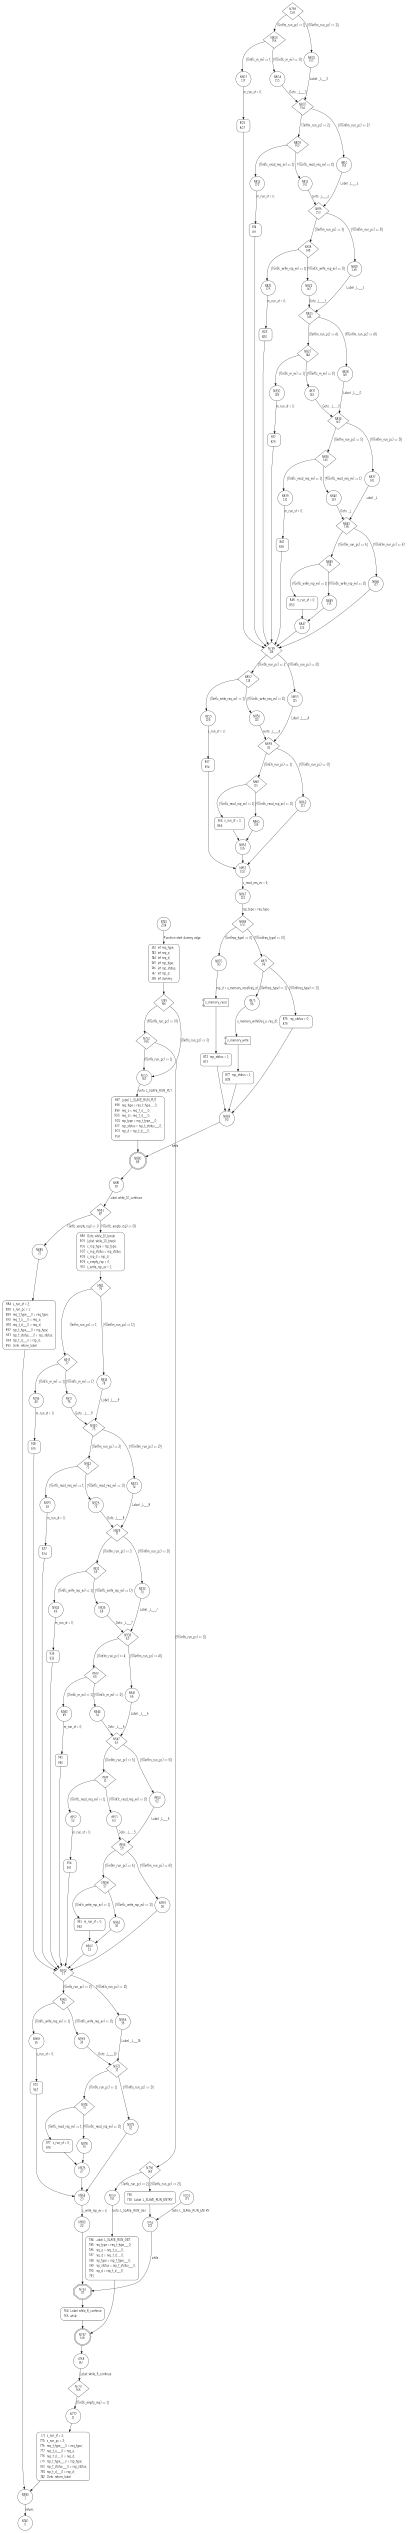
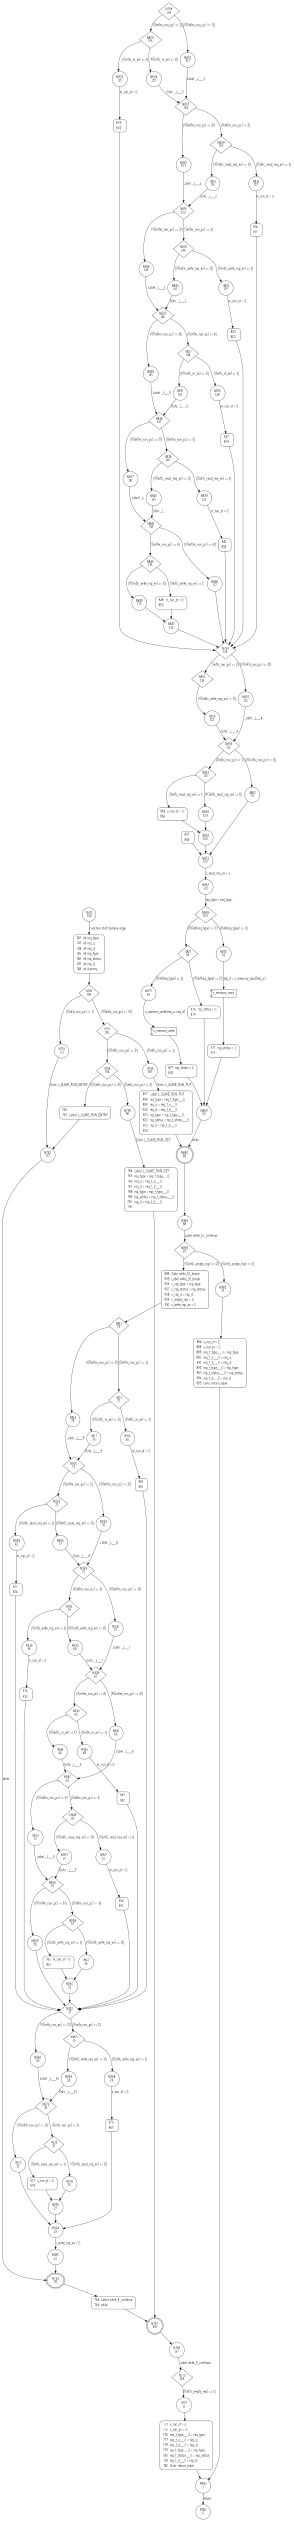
  digraph {
    fontname="Comic Neue"
    node [fontname="Comic Neue" shape=circle]
    edge [fontname="Comic Neue"]
    n1 [label="N741\n204"]
    n2 [fillcolor=white label=<<table border="0" cellborder="0" cellpadding="3" bgcolor="white"><tr><td align="right">742</td><td align="left">int req_type;</td></tr><tr><td align="right">743</td><td align="left">int req_a;</td></tr><tr><td align="right">744</td><td align="left">int req_d;</td></tr><tr><td align="right">745</td><td align="left">int rsp_type;</td></tr><tr><td align="right">746</td><td align="left">int rsp_status;</td></tr><tr><td align="right">747</td><td align="left">int rsp_d;</td></tr><tr><td align="right">748</td><td align="left">int dummy;</td></tr></table>> penwidth=1 shape=Mrecord style="filled,bold"]
    n3 [label="N749\n196" shape=diamond]
    n4 [label="N751\n173"]
    n5 [label="N752\n195" shape=diamond]
    n6 [label="N762\n172"]
    n7 [label="N755\n182"]
    n8 [label="N756\n194" shape=diamond]
    n9 [label="N763\n171" shape=doubleoctagon]
    n10 [fillcolor=white label=<<table border="0" cellborder="0" cellpadding="3" bgcolor="white"><tr><td align="right">897</td><td align="left">Label: L_SLAVE_RUN_PUT</td></tr><tr><td align="right">898</td><td align="left">req_type = req_t_type___0;</td></tr><tr><td align="right">899</td><td align="left">req_a = req_t_a___0;</td></tr><tr><td align="right">900</td><td align="left">req_d = req_t_d___0;</td></tr><tr><td align="right">901</td><td align="left">rsp_type = rsp_t_type___0;</td></tr><tr><td align="right">902</td><td align="left">rsp_status = rsp_t_status___0;</td></tr><tr><td align="right">903</td><td align="left">rsp_d = rsp_t_d___0;</td></tr><tr><td align="right">904</td><td align="left"></td></tr></table>> penwidth=1 shape=Mrecord style="filled,bold"]
    n11 [label="N759\n191"]
    n12 [fillcolor=white label=<<table border="0" cellborder="0" cellpadding="3" bgcolor="white"><tr><td align="right">760</td><td align="left"></td></tr><tr><td align="right">750</td><td align="left">Label: L_SLAVE_RUN_ENTRY</td></tr></table>> penwidth=1 shape=Mrecord style="filled,bold"]
    n13 [label="N880\n89" shape=doublecircle]
    n14 [fillcolor=white label=<<table border="0" cellborder="0" cellpadding="3" bgcolor="white"><tr><td align="right">784</td><td align="left">Label: L_SLAVE_RUN_GET</td></tr><tr><td align="right">785</td><td align="left">req_type = req_t_type___0;</td></tr><tr><td align="right">786</td><td align="left">req_a = req_t_a___0;</td></tr><tr><td align="right">787</td><td align="left">req_d = req_t_d___0;</td></tr><tr><td align="right">788</td><td align="left">rsp_type = rsp_t_type___0;</td></tr><tr><td align="right">789</td><td align="left">rsp_status = rsp_t_status___0;</td></tr><tr><td align="right">790</td><td align="left">rsp_d = rsp_t_d___0;</td></tr><tr><td align="right">791</td><td align="left"></td></tr></table>> penwidth=1 shape=Mrecord style="filled,bold"]
    n15 [label="N767\n168" shape=doublecircle]
    n16 [fillcolor=white label=<<table border="0" cellborder="0" cellpadding="3" bgcolor="white"><tr><td align="right">764</td><td align="left">Label: while_8_continue</td></tr><tr><td align="right">766</td><td align="left">while</td></tr></table>> penwidth=1 shape=Mrecord style="filled,bold"]
    n17 [label="N768\n167"]
    n18 [label="N770\n166" shape=diamond]
    n19 [label="N772\n11"]
    n20 [fillcolor=white label=<<table border="0" cellborder="0" cellpadding="3" bgcolor="white"><tr><td align="right">771</td><td align="left">s_run_st = 2;</td></tr><tr><td align="right">775</td><td align="left">s_run_pc = 2;</td></tr><tr><td align="right">776</td><td align="left">req_t_type___0 = req_type;</td></tr><tr><td align="right">777</td><td align="left">req_t_a___0 = req_a;</td></tr><tr><td align="right">778</td><td align="left">req_t_d___0 = req_d;</td></tr><tr><td align="right">779</td><td align="left">rsp_t_type___0 = rsp_type;</td></tr><tr><td align="right">780</td><td align="left">rsp_t_status___0 = rsp_status;</td></tr><tr><td align="right">781</td><td align="left">rsp_t_d___0 = rsp_d;</td></tr><tr><td align="right">742</td><td align="left">Goto: return_label</td></tr></table>> penwidth=1 shape=Mrecord style="filled,bold"]
    n21 [label="N983\n1"]
    n22 [label="N798\n158" shape=diamond]
    n23 [label="N800\n156" shape=diamond]
    n24 [label="N801\n157"]
    n25 [label="N803\n119"]
    n26 [label="N804\n155"]
    n27 [label="N807\n154" shape=diamond]
    n28 [fillcolor=white label=<<table border="0" cellborder="0" cellpadding="3" bgcolor="white"><tr><td align="right">805</td><td align="left"></td></tr><tr><td align="right">802</td><td align="left"></td></tr></table>> penwidth=1 shape=Mrecord style="filled,bold"]
    n29 [label="N809\n152" shape=diamond]
    n30 [label="N810\n153"]
    n31 [label="N812\n122"]
    n32 [label="N813\n151"]
    n33 [label="N816\n150" shape=diamond]
    n34 [fillcolor=white label=<<table border="0" cellborder="0" cellpadding="3" bgcolor="white"><tr><td align="right">814</td><td align="left"></td></tr><tr><td align="right">811</td><td align="left"></td></tr></table>> penwidth=1 shape=Mrecord style="filled,bold"]
    n35 [label="N818\n148" shape=diamond]
    n36 [label="N819\n149"]
    n37 [label="N821\n125"]
    n38 [label="N822\n147"]
    n39 [label="N825\n146" shape=diamond]
    n40 [fillcolor=white label=<<table border="0" cellborder="0" cellpadding="3" bgcolor="white"><tr><td align="right">823</td><td align="left"></td></tr><tr><td align="right">820</td><td align="left"></td></tr></table>> penwidth=1 shape=Mrecord style="filled,bold"]
    n41 [label="N827\n144" shape=diamond]
    n42 [label="N828\n145"]
    n43 [label="N830\n128"]
    n44 [label="N831\n143"]
    n45 [label="N834\n142" shape=diamond]
    n46 [fillcolor=white label=<<table border="0" cellborder="0" cellpadding="3" bgcolor="white"><tr><td align="right">832</td><td align="left"></td></tr><tr><td align="right">829</td><td align="left"></td></tr></table>> penwidth=1 shape=Mrecord style="filled,bold"]
    n47 [label="N836\n140" shape=diamond]
    n48 [label="N837\n141"]
    n49 [label="N839\n131"]
    n50 [label="N840\n139"]
    n51 [label="N843\n138" shape=diamond]
    n52 [fillcolor=white label=<<table border="0" cellborder="0" cellpadding="3" bgcolor="white"><tr><td align="right">841</td><td align="left"></td></tr><tr><td align="right">838</td><td align="left"></td></tr></table>> penwidth=1 shape=Mrecord style="filled,bold"]
    n53 [label="N845\n136" shape=diamond]
    n54 [label="N846\n137"]
    n55 [fillcolor=white label=<<table border="0" cellborder="0" cellpadding="3" bgcolor="white"><tr><td align="right">848</td><td align="left">m_run_st = 0;</td></tr><tr><td align="right">850</td><td align="left"></td></tr></table>> penwidth=1 shape=Mrecord style="filled,bold"]
    n56 [label="N849\n135"]
    n57 [label="N799\n116" shape=diamond]
    n58 [label="N847\n132"]
    n59 [label="N852\n114" shape=diamond]
    n60 [label="N853\n115"]
-   n61 [label="N855\n105"]
    n62 [label="N856\n113"]
    n63 [label="N859\n112" shape=diamond]
    n64 [fillcolor=white label=<<table border="0" cellborder="0" cellpadding="3" bgcolor="white"><tr><td align="right">857</td><td align="left"></td></tr><tr><td align="right">854</td><td align="left"></td></tr></table>> penwidth=1 shape=Mrecord style="filled,bold"]
    n65 [label="N861\n110" shape=diamond]
    n66 [label="N862\n111"]
    n67 [fillcolor=white label=<<table border="0" cellborder="0" cellpadding="3" bgcolor="white"><tr><td align="right">864</td><td align="left">s_run_st = 0;</td></tr><tr><td align="right">866</td><td align="left"></td></tr></table>> penwidth=1 shape=Mrecord style="filled,bold"]
    n68 [label="N865\n109"]
    n69 [label="N851\n102"]
    n70 [label="N863\n106"]
    n71 [label="N867\n101"]
    n72 [label="N868\n100" shape=diamond]
    n73 [label="N870\n93"]
    n74 [label="N871\n99" shape=diamond]
    n75 [label=s_memory_read shape=component]
    n76 [label="N875\n96"]
    n77 [fillcolor=white label=<<table border="0" cellborder="0" cellpadding="3" bgcolor="white"><tr><td align="right">876</td><td align="left">rsp_status = 0;</td></tr><tr><td align="right">879</td><td align="left"></td></tr></table>> penwidth=1 shape=Mrecord style="filled,bold"]
    n78 [fillcolor=white label=<<table border="0" cellborder="0" cellpadding="3" bgcolor="white"><tr><td align="right">872</td><td align="left">rsp_status = 1;</td></tr><tr><td align="right">873</td><td align="left"></td></tr></table>> penwidth=1 shape=Mrecord style="filled,bold"]
    n79 [label=s_memory_write shape=component]
    n80 [label="N869\n90"]
    n81 [fillcolor=white label=<<table border="0" cellborder="0" cellpadding="3" bgcolor="white"><tr><td align="right">877</td><td align="left">rsp_status = 1;</td></tr><tr><td align="right">878</td><td align="left"></td></tr></table>> penwidth=1 shape=Mrecord style="filled,bold"]
    n82 [label="N881\n88"]
    n83 [label="N883\n87" shape=diamond]
    n84 [label="N885\n21"]
    n85 [fillcolor=white label=<<table border="0" cellborder="0" cellpadding="3" bgcolor="white"><tr><td align="right">886</td><td align="left">Goto: while_10_break</td></tr><tr><td align="right">905</td><td align="left">Label: while_10_break</td></tr><tr><td align="right">906</td><td align="left">c_rsp_type = rsp_type;</td></tr><tr><td align="right">907</td><td align="left">c_rsp_status = rsp_status;</td></tr><tr><td align="right">908</td><td align="left">c_rsp_d = rsp_d;</td></tr><tr><td align="right">909</td><td align="left">c_empty_rsp = 0;</td></tr><tr><td align="right">910</td><td align="left">c_write_rsp_ev = 1;</td></tr></table>> penwidth=1 shape=Mrecord style="filled,bold"]
    n86 [fillcolor=white label=<<table border="0" cellborder="0" cellpadding="3" bgcolor="white"><tr><td align="right">884</td><td align="left">s_run_st = 2;</td></tr><tr><td align="right">888</td><td align="left">s_run_pc = 1;</td></tr><tr><td align="right">889</td><td align="left">req_t_type___0 = req_type;</td></tr><tr><td align="right">890</td><td align="left">req_t_a___0 = req_a;</td></tr><tr><td align="right">891</td><td align="left">req_t_d___0 = req_d;</td></tr><tr><td align="right">892</td><td align="left">rsp_t_type___0 = rsp_type;</td></tr><tr><td align="right">893</td><td align="left">rsp_t_status___0 = rsp_status;</td></tr><tr><td align="right">894</td><td align="left">rsp_t_d___0 = rsp_d;</td></tr><tr><td align="right">895</td><td align="left">Goto: return_label</td></tr></table>> penwidth=1 shape=Mrecord style="filled,bold"]
    n87 [label="N911\n79" shape=diamond]
    n88 [label="N913\n77" shape=diamond]
    n89 [label="N914\n78"]
    n90 [label="N916\n40"]
    n91 [label="N917\n76"]
    n92 [label="N920\n75" shape=diamond]
    n93 [fillcolor=white label=<<table border="0" cellborder="0" cellpadding="3" bgcolor="white"><tr><td align="right">918</td><td align="left"></td></tr><tr><td align="right">915</td><td align="left"></td></tr></table>> penwidth=1 shape=Mrecord style="filled,bold"]
    n94 [label="N922\n73" shape=diamond]
    n95 [label="N923\n74"]
    n96 [label="N925\n43"]
    n97 [label="N926\n72"]
    n98 [label="N929\n71" shape=diamond]
    n99 [fillcolor=white label=<<table border="0" cellborder="0" cellpadding="3" bgcolor="white"><tr><td align="right">927</td><td align="left"></td></tr><tr><td align="right">924</td><td align="left"></td></tr></table>> penwidth=1 shape=Mrecord style="filled,bold"]
    n100 [label="N931\n69" shape=diamond]
    n101 [label="N932\n70"]
    n102 [label="N934\n46"]
    n103 [label="N935\n68"]
    n104 [label="N938\n67" shape=diamond]
    n105 [fillcolor=white label=<<table border="0" cellborder="0" cellpadding="3" bgcolor="white"><tr><td align="right">936</td><td align="left"></td></tr><tr><td align="right">933</td><td align="left"></td></tr></table>> penwidth=1 shape=Mrecord style="filled,bold"]
    n106 [label="N940\n65" shape=diamond]
    n107 [label="N941\n66"]
    n108 [label="N943\n49"]
    n109 [label="N944\n64"]
    n110 [label="N947\n63" shape=diamond]
    n111 [fillcolor=white label=<<table border="0" cellborder="0" cellpadding="3" bgcolor="white"><tr><td align="right">945</td><td align="left"></td></tr><tr><td align="right">942</td><td align="left"></td></tr></table>> penwidth=1 shape=Mrecord style="filled,bold"]
    n112 [label="N949\n61" shape=diamond]
    n113 [label="N950\n62"]
    n114 [label="N952\n52"]
    n115 [label="N953\n60"]
    n116 [label="N956\n59" shape=diamond]
    n117 [fillcolor=white label=<<table border="0" cellborder="0" cellpadding="3" bgcolor="white"><tr><td align="right">954</td><td align="left"></td></tr><tr><td align="right">951</td><td align="left"></td></tr></table>> penwidth=1 shape=Mrecord style="filled,bold"]
    n118 [label="N958\n57" shape=diamond]
    n119 [label="N959\n58"]
    n120 [fillcolor=white label=<<table border="0" cellborder="0" cellpadding="3" bgcolor="white"><tr><td align="right">961</td><td align="left">m_run_st = 0;</td></tr><tr><td align="right">963</td><td align="left"></td></tr></table>> penwidth=1 shape=Mrecord style="filled,bold"]
    n121 [label="N962\n36"]
    n122 [label="N912\n37" shape=diamond]
    n123 [label="N960\n53"]
    n124 [label="N965\n35" shape=diamond]
    n125 [label="N966\n36"]
    n126 [label="N968\n26"]
    n127 [label="N969\n34"]
    n128 [label="N972\n33" shape=diamond]
    n129 [fillcolor=white label=<<table border="0" cellborder="0" cellpadding="3" bgcolor="white"><tr><td align="right">970</td><td align="left"></td></tr><tr><td align="right">967</td><td align="left"></td></tr></table>> penwidth=1 shape=Mrecord style="filled,bold"]
    n130 [label="N974\n31" shape=diamond]
    n131 [label="N975\n32"]
    n132 [fillcolor=white label=<<table border="0" cellborder="0" cellpadding="3" bgcolor="white"><tr><td align="right">977</td><td align="left">s_run_st = 0;</td></tr><tr><td align="right">979</td><td align="left"></td></tr></table>> penwidth=1 shape=Mrecord style="filled,bold"]
    n133 [label="N978\n30"]
    n134 [label="N964\n23"]
    n135 [label="N976\n27"]
    n136 [label="N980\n22"]
    n137 [label="N740\n0"]
    n1 -> n2 [label="Function start dummy edge"]
    n2 -> n3
-   n3 -> n7 [label="[((int)s_run_pc) == 0]"]
+   n3 -> n4 [label="[((int)s_run_pc) == 0]"]
    n3 -> n5 [label="[!(((int)s_run_pc) == 0)]"]
    n4 -> n6 [label="Goto: L_SLAVE_RUN_ENTRY"]
    n5 -> n7 [label="[((int)s_run_pc) == 1]"]
    n5 -> n8 [label="[!(((int)s_run_pc) == 1)]"]
    n6 -> n9 [label=while]
    n7 -> n10 [label="Goto: L_SLAVE_RUN_PUT"]
    n8 -> n11 [label="[((int)s_run_pc) == 2]"]
    n8 -> n12 [label="[!(((int)s_run_pc) == 2)]"]
    n9 -> n16
    n10 -> n13
    n11 -> n14 [label="Goto: L_SLAVE_RUN_GET"]
    n12 -> n6
    n13 -> n82
    n14 -> n15
    n15 -> n17
    n16 -> n15
    n17 -> n18 [label="Label: while_9_continue"]
    n18 -> n19 [label="[((int)c_empty_req) == 1]"]
    n19 -> n20
    n20 -> n21
    n21 -> n137 [label="return;"]
    n22 -> n23 [label="[((int)m_run_pc) == 1]"]
    n22 -> n24 [label="[!(((int)m_run_pc) == 1)]"]
    n23 -> n25 [label="[((int)c_m_ev) == 1]"]
    n23 -> n26 [label="[!(((int)c_m_ev) == 1)]"]
    n24 -> n27 [label="Label: _L___3"]
    n25 -> n28 [label="m_run_st = 0;"]
    n26 -> n27 [label="Goto: _L___3"]
    n27 -> n29 [label="[((int)m_run_pc) == 2]"]
    n27 -> n30 [label="[!(((int)m_run_pc) == 2)]"]
    n28 -> n57
    n29 -> n31 [label="[((int)c_read_req_ev) == 1]"]
    n29 -> n32 [label="[!(((int)c_read_req_ev) == 1)]"]
    n30 -> n33 [label="Label: _L___2"]
    n31 -> n34 [label="m_run_st = 0;"]
    n32 -> n33 [label="Goto: _L___2"]
    n33 -> n35 [label="[((int)m_run_pc) == 3]"]
    n33 -> n36 [label="[!(((int)m_run_pc) == 3)]"]
    n34 -> n57
    n35 -> n37 [label="[((int)c_write_rsp_ev) == 1]"]
    n35 -> n38 [label="[!(((int)c_write_rsp_ev) == 1)]"]
    n36 -> n39 [label="Label: _L___1"]
    n37 -> n40 [label="m_run_st = 0;"]
    n38 -> n39 [label="Goto: _L___1"]
    n39 -> n41 [label="[((int)m_run_pc) == 4]"]
    n39 -> n42 [label="[!(((int)m_run_pc) == 4)]"]
    n40 -> n57
    n41 -> n43 [label="[((int)c_m_ev) == 1]"]
    n41 -> n44 [label="[!(((int)c_m_ev) == 1)]"]
    n42 -> n45 [label="Label: _L___0"]
    n43 -> n46 [label="m_run_st = 0;"]
    n44 -> n45 [label="Goto: _L___0"]
    n45 -> n47 [label="[((int)m_run_pc) == 5]"]
    n45 -> n48 [label="[!(((int)m_run_pc) == 5)]"]
    n46 -> n57
    n47 -> n49 [label="[((int)c_read_req_ev) == 1]"]
    n47 -> n50 [label="[!(((int)c_read_req_ev) == 1)]"]
    n48 -> n51 [label="Label: _L"]
    n49 -> n52 [label="m_run_st = 0;"]
    n50 -> n51 [label="Goto: _L"]
    n51 -> n53 [label="[((int)m_run_pc) == 6]"]
    n51 -> n54 [label="[!(((int)m_run_pc) == 6)]"]
    n52 -> n57
    n53 -> n55 [label="[((int)c_write_rsp_ev) == 1]"]
    n53 -> n56 [label="[!(((int)c_write_rsp_ev) == 1)]"]
    n54 -> n57
    n55 -> n58
    n56 -> n58
    n57 -> n59 [label="[((int)s_run_pc) == 2]"]
    n57 -> n60 [label="[!(((int)s_run_pc) == 2)]"]
    n58 -> n57
-   n59 -> n61 [label="[((int)c_write_req_ev) == 1]"]
    n59 -> n62 [label="[!(((int)c_write_req_ev) == 1)]"]
    n60 -> n63 [label="Label: _L___4"]
-   n61 -> n64 [label="s_run_st = 0;"]
    n62 -> n63 [label="Goto: _L___4"]
    n63 -> n65 [label="[((int)s_run_pc) == 1]"]
    n63 -> n66 [label="[!(((int)s_run_pc) == 1)]"]
    n64 -> n69
    n65 -> n67 [label="[((int)c_read_rsp_ev) == 1]"]
    n65 -> n68 [label="[!(((int)c_read_rsp_ev) == 1)]"]
    n66 -> n69
    n67 -> n70
    n68 -> n70
    n69 -> n71 [label="c_read_req_ev = 2;"]
    n70 -> n69
    n71 -> n72 [label="rsp_type = req_type;"]
    n72 -> n73 [label="[((int)req_type) == 0]"]
    n72 -> n74 [label="[!(((int)req_type) == 0)]"]
    n73 -> n75 [label="rsp_d = s_memory_read(req_a);"]
    n74 -> n76 [label="[((int)req_type) == 1]"]
    n74 -> n77 [label="[!(((int)req_type) == 1)]"]
    n75 -> n78
    n76 -> n79 [label="s_memory_write(req_a, req_d);"]
    n77 -> n80
    n78 -> n80
    n79 -> n81
    n80 -> n13 [label=while]
    n81 -> n80
    n82 -> n83 [label="Label: while_10_continue"]
    n83 -> n84 [label="[((int)c_empty_rsp) == 0]"]
    n83 -> n85 [label="[!(((int)c_empty_rsp) == 0)]"]
    n84 -> n86
    n85 -> n87
    n86 -> n21
    n87 -> n88 [label="[((int)m_run_pc) == 1]"]
    n87 -> n89 [label="[!(((int)m_run_pc) == 1)]"]
    n88 -> n90 [label="[((int)c_m_ev) == 1]"]
    n88 -> n91 [label="[!(((int)c_m_ev) == 1)]"]
    n89 -> n92 [label="Label: _L___9"]
    n90 -> n93 [label="m_run_st = 0;"]
    n91 -> n92 [label="Goto: _L___9"]
    n92 -> n94 [label="[((int)m_run_pc) == 2]"]
    n92 -> n95 [label="[!(((int)m_run_pc) == 2)]"]
    n93 -> n122
    n94 -> n96 [label="[((int)c_read_req_ev) == 1]"]
    n94 -> n97 [label="[!(((int)c_read_req_ev) == 1)]"]
    n95 -> n98 [label="Label: _L___8"]
    n96 -> n99 [label="m_run_st = 0;"]
    n97 -> n98 [label="Goto: _L___8"]
    n98 -> n100 [label="[((int)m_run_pc) == 3]"]
    n98 -> n101 [label="[!(((int)m_run_pc) == 3)]"]
    n99 -> n122
    n100 -> n102 [label="[((int)c_write_rsp_ev) == 1]"]
    n100 -> n103 [label="[!(((int)c_write_rsp_ev) == 1)]"]
    n101 -> n104 [label="Label: _L___7"]
    n102 -> n105 [label="m_run_st = 0;"]
    n103 -> n104 [label="Goto: _L___7"]
    n104 -> n106 [label="[((int)m_run_pc) == 4]"]
    n104 -> n107 [label="[!(((int)m_run_pc) == 4)]"]
    n105 -> n122
    n106 -> n108 [label="[((int)c_m_ev) == 1]"]
    n106 -> n109 [label="[!(((int)c_m_ev) == 1)]"]
    n107 -> n110 [label="Label: _L___6"]
    n108 -> n111 [label="m_run_st = 0;"]
    n109 -> n110 [label="Goto: _L___6"]
    n110 -> n112 [label="[((int)m_run_pc) == 5]"]
    n110 -> n113 [label="[!(((int)m_run_pc) == 5)]"]
    n111 -> n122
    n112 -> n114 [label="[((int)c_read_req_ev) == 1]"]
    n112 -> n115 [label="[!(((int)c_read_req_ev) == 1)]"]
    n113 -> n116 [label="Label: _L___5"]
    n114 -> n117 [label="m_run_st = 0;"]
    n115 -> n116 [label="Goto: _L___5"]
    n116 -> n118 [label="[((int)m_run_pc) == 6]"]
    n116 -> n119 [label="[!(((int)m_run_pc) == 6)]"]
    n117 -> n122
    n118 -> n120 [label="[((int)c_write_rsp_ev) == 1]"]
    n118 -> n121 [label="[!(((int)c_write_rsp_ev) == 1)]"]
    n119 -> n122
    n120 -> n123
    n121 -> n123
    n122 -> n124 [label="[((int)s_run_pc) == 2]"]
    n122 -> n125 [label="[!(((int)s_run_pc) == 2)]"]
    n123 -> n122
    n124 -> n126 [label="[((int)c_write_req_ev) == 1]"]
    n124 -> n127 [label="[!(((int)c_write_req_ev) == 1)]"]
    n125 -> n128 [label="Label: _L___16"]
    n126 -> n129 [label="s_run_st = 0;"]
    n127 -> n128 [label="Goto: _L___10"]
    n128 -> n130 [label="[((int)s_run_pc) == 1]"]
    n128 -> n131 [label="[!(((int)s_run_pc) == 1)]"]
    n129 -> n134
    n130 -> n132 [label="[((int)c_read_rsp_ev) == 1]"]
    n130 -> n133 [label="[!(((int)c_read_rsp_ev) == 1)]"]
    n131 -> n134
    n132 -> n135
    n133 -> n135
    n134 -> n136 [label="c_write_rsp_ev = 2;"]
    n135 -> n134
    n136 -> n9
  }
